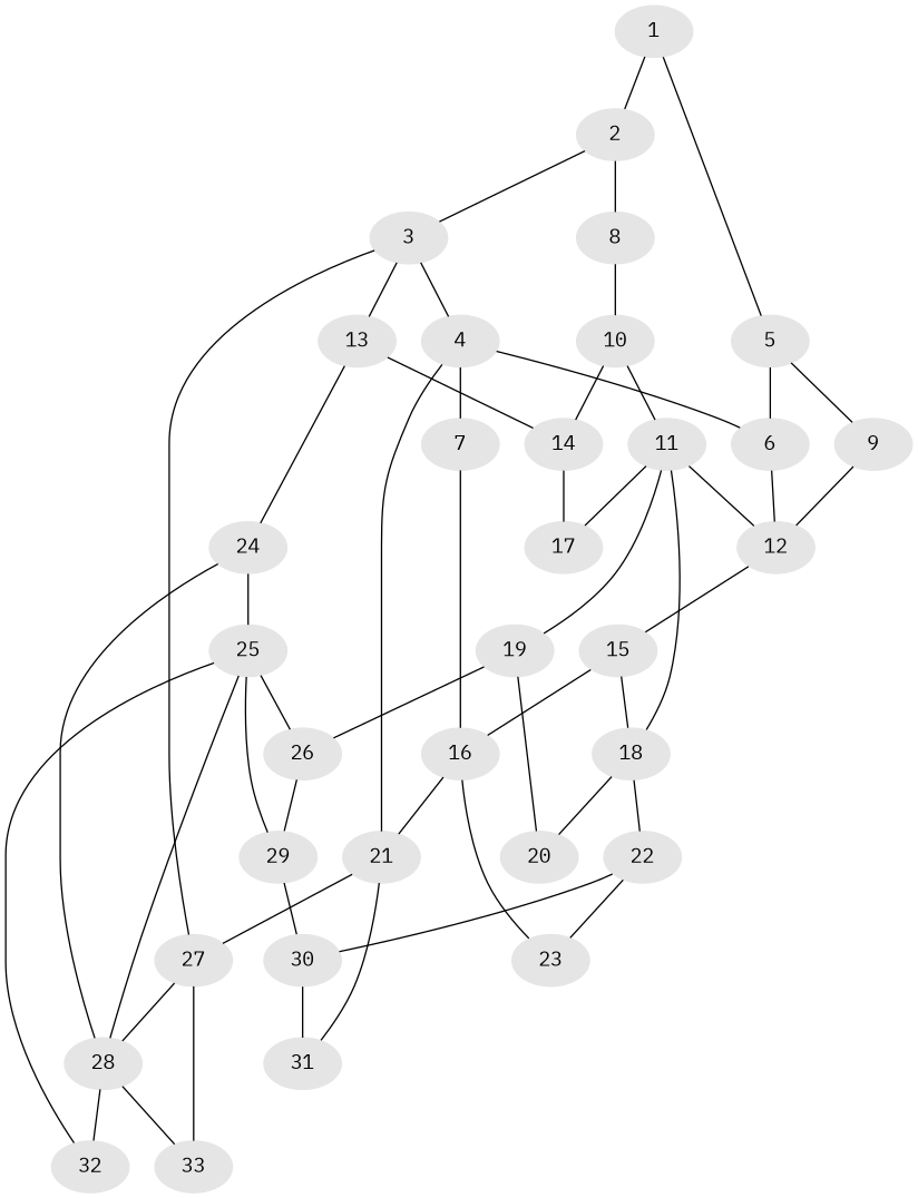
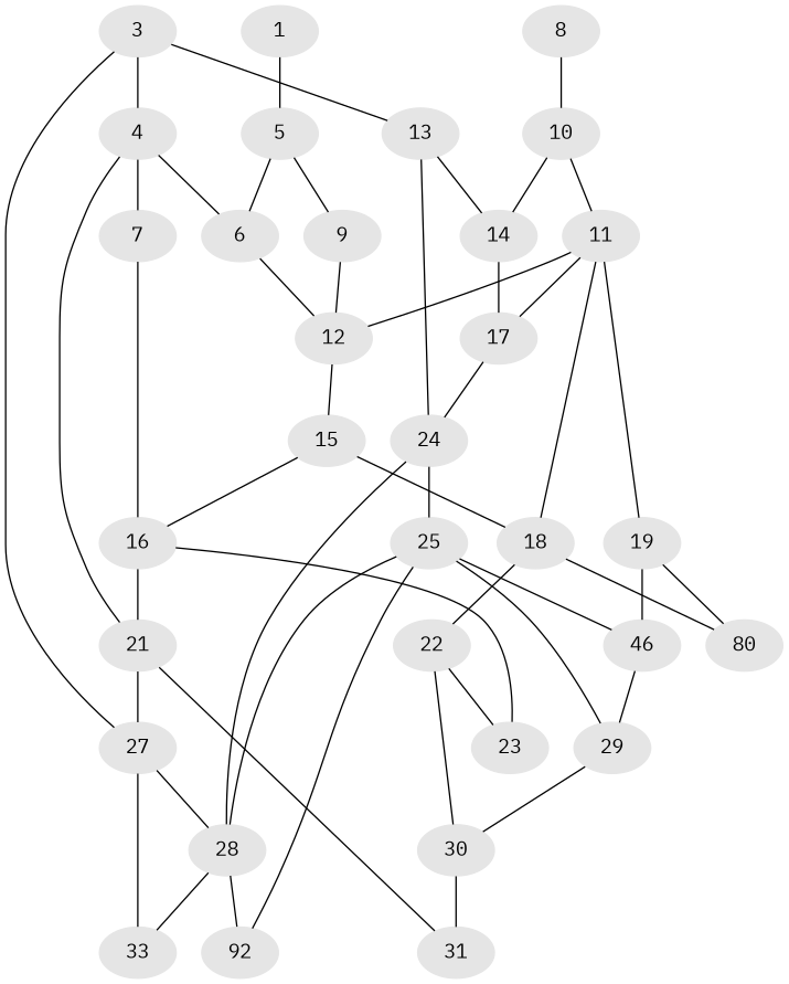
  graph {
    fontname="IBM Plex Mono"
    node [color=gray90 fontname="IBM Plex Mono" style=filled]
    edge [fontname="IBM Plex Mono" weight=1.0]
    1
-   2
    5
    3
    8
    6
    9
    4
    13
    27
    10
    7
    21
    14
    24
    28
    33
    12
    16
    31
    15
    23
    11
    17
    18
    19
-   20
+   20 [label=80]
    22
-   26
+   26 [label=46]
    25
    30
    29
-   32
-   1 -- 2
+   32 [label=92]
    1 -- 5
-   2 -- 3
-   2 -- 8
    5 -- 6
    5 -- 9
    3 -- 4
    3 -- 13
    3 -- 27
    8 -- 10
    6 -- 12
    9 -- 12
    4 -- 6
    4 -- 7 [weight=2.0]
    4 -- 21
    13 -- 14
    13 -- 24
    27 -- 28
    27 -- 33
    10 -- 14
    10 -- 11
    7 -- 16
    21 -- 27
    21 -- 31
    14 -- 17
    24 -- 28
    24 -- 25 [weight=2.0]
    28 -- 33
    28 -- 32 [weight=2.0]
    12 -- 15 [weight=2.0]
    16 -- 21
    16 -- 23 [weight=2.0]
    15 -- 16 [weight=2.0]
    15 -- 18
    11 -- 12 [weight=2.0]
    11 -- 17
    11 -- 18
    11 -- 19
+   17 -- 24
    18 -- 20 [weight=2.0]
    18 -- 22 [weight=2.0]
    19 -- 20
    19 -- 26
    22 -- 23 [weight=2.0]
    22 -- 30 [weight=2.0]
    26 -- 29
    25 -- 28
    25 -- 26
    25 -- 29
    25 -- 32
    30 -- 31 [weight=2.0]
    29 -- 30 [weight=2.0]
  }
